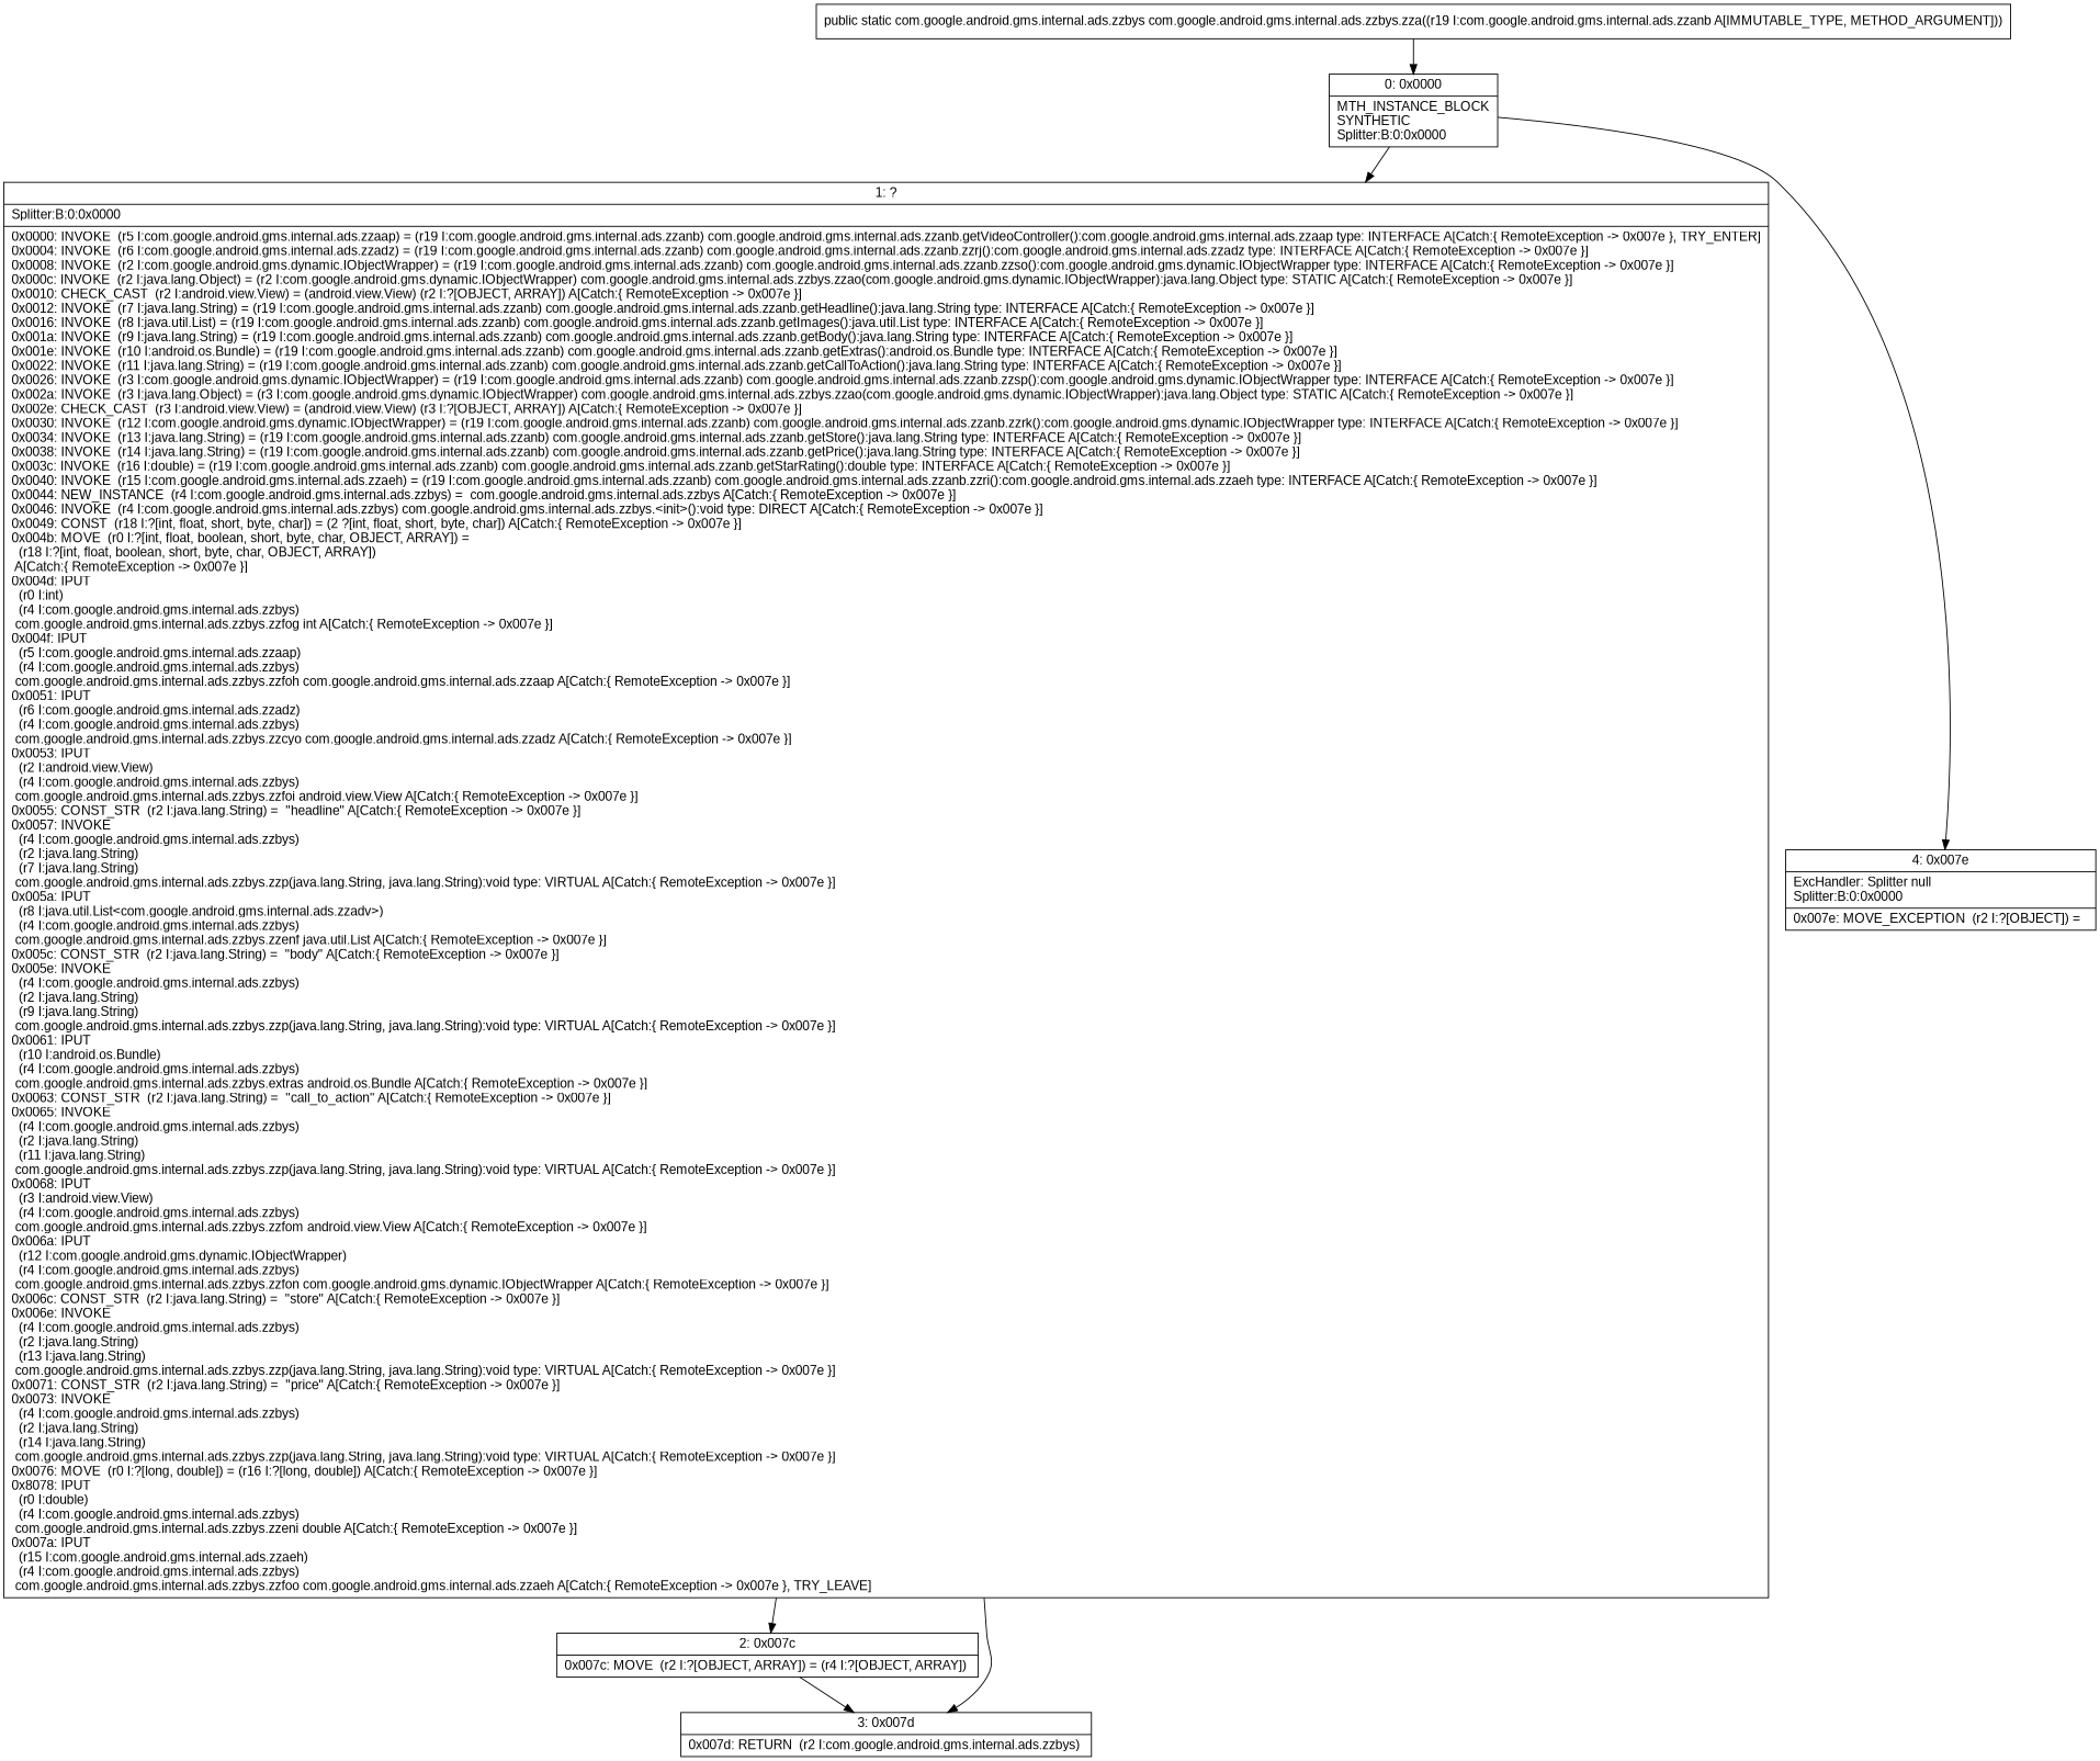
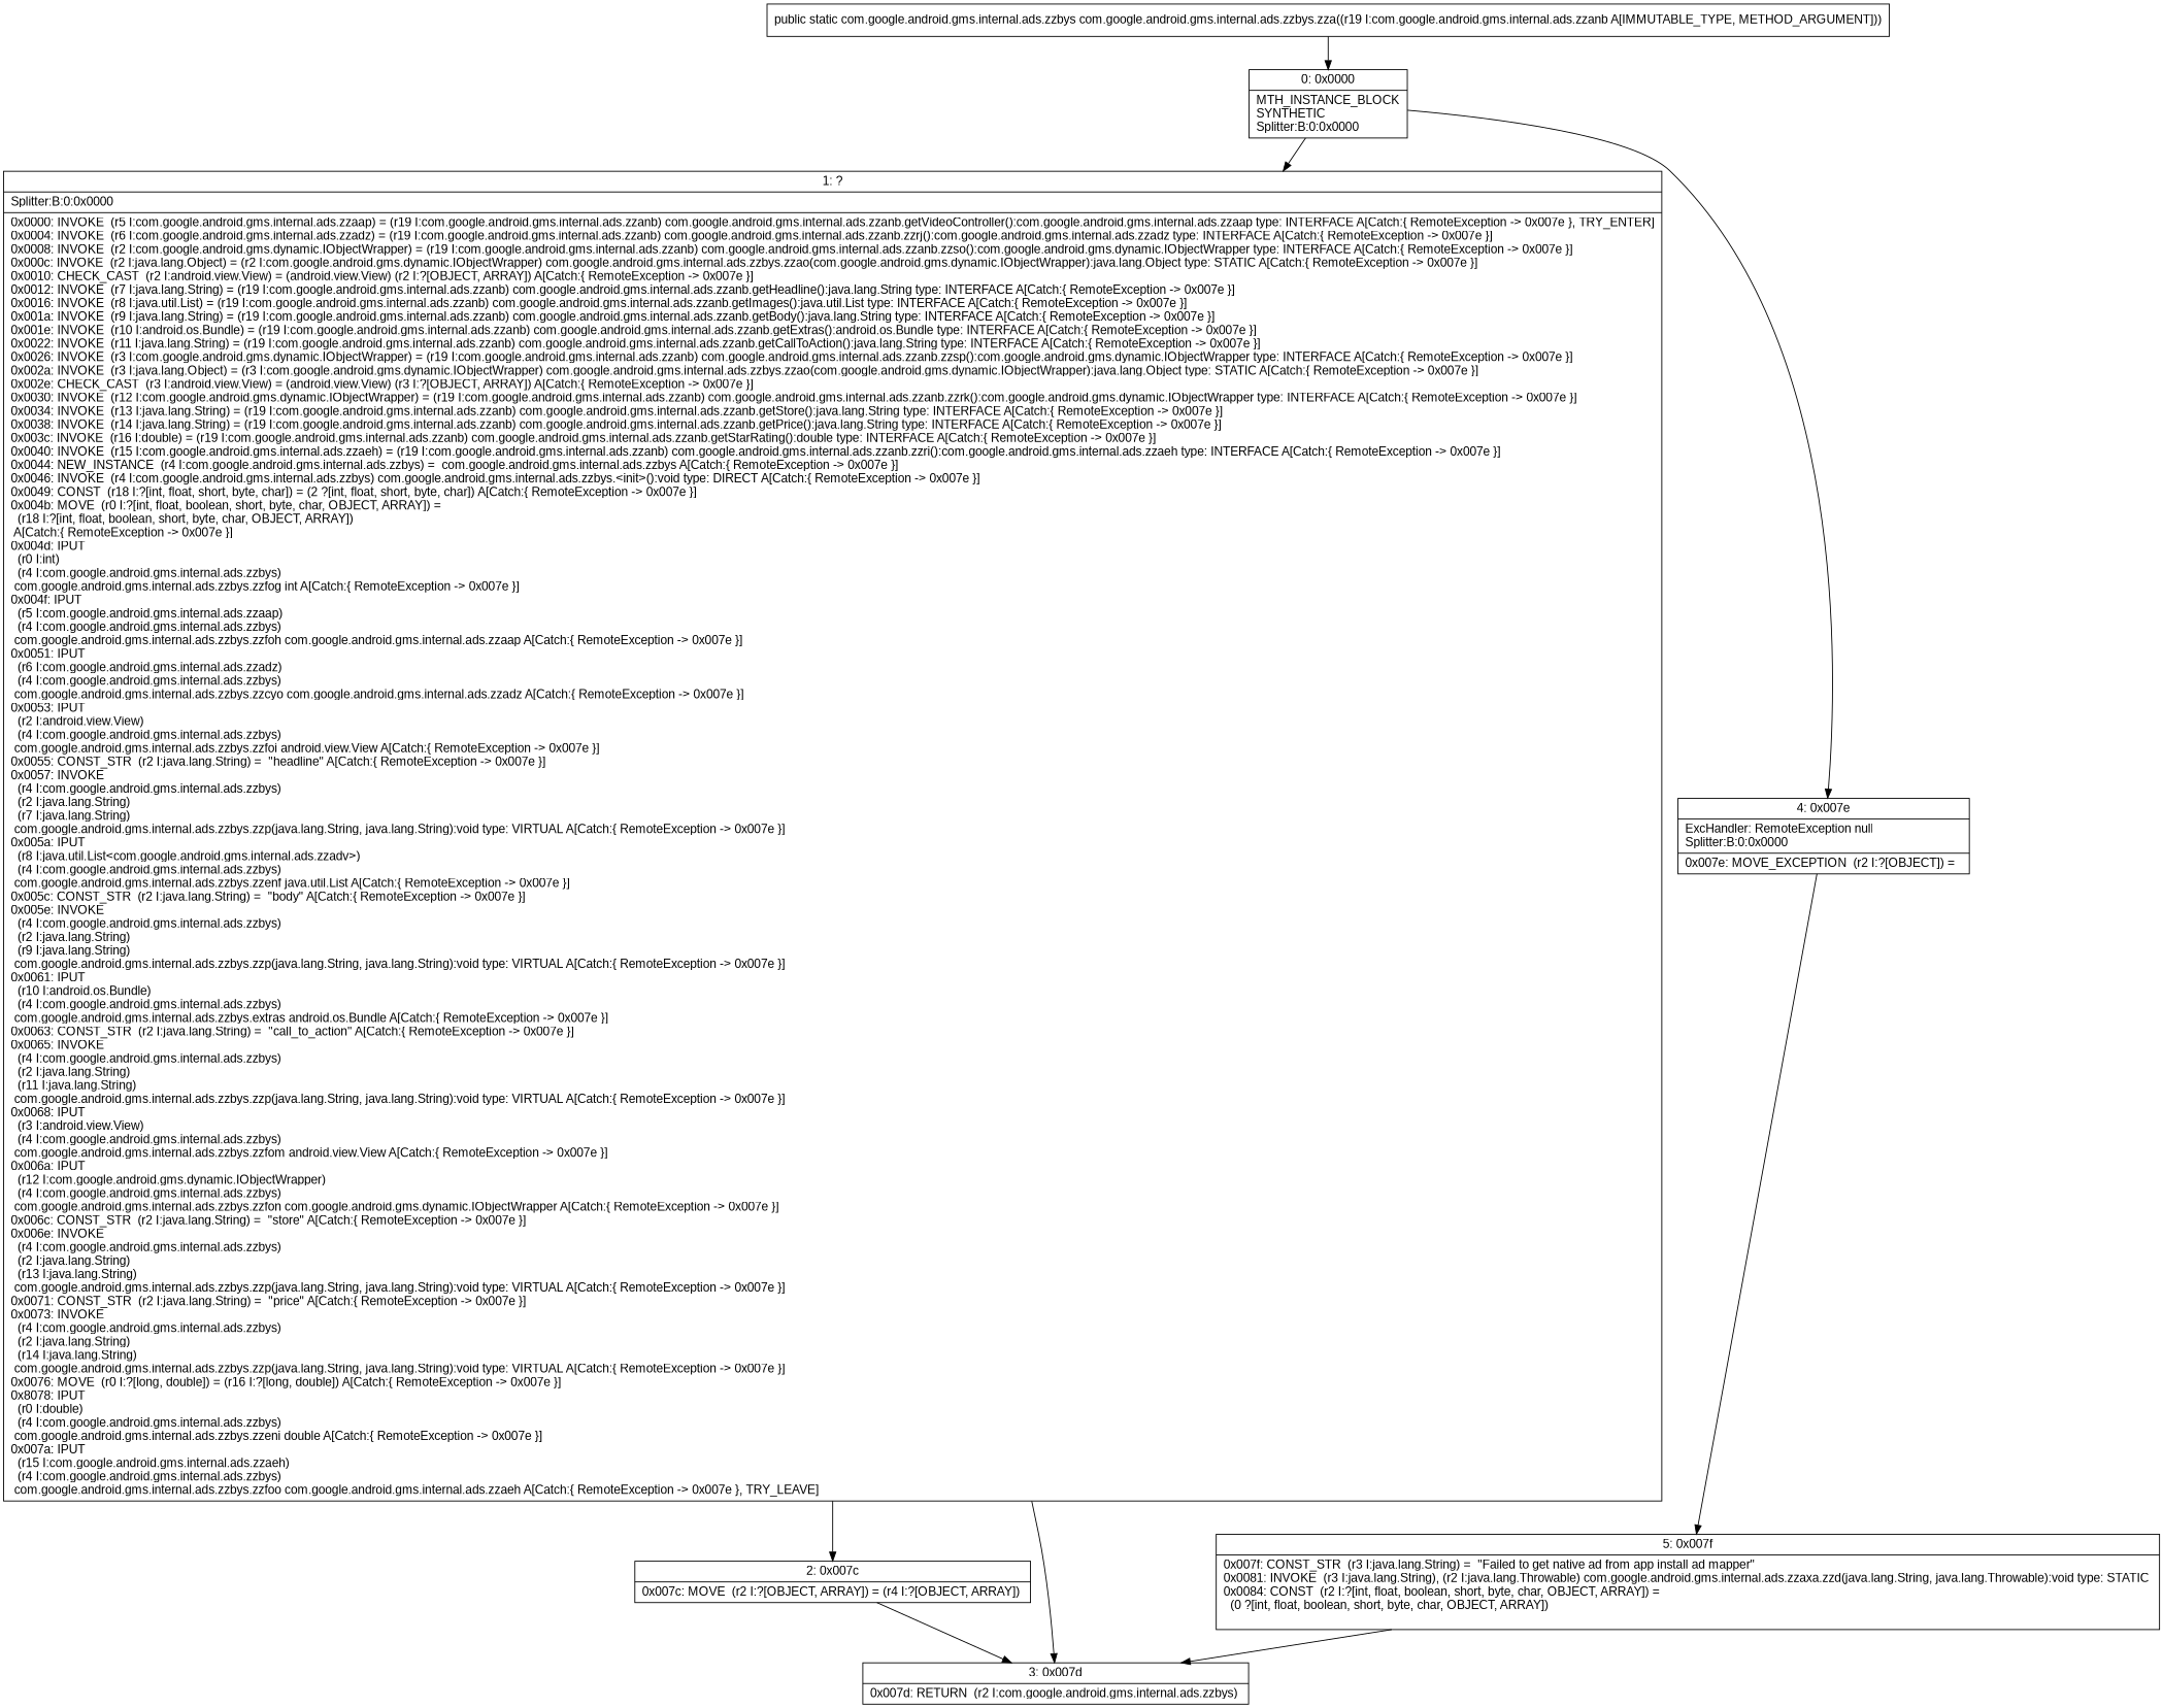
  digraph {
    fontname="Liberation Sans"
    node [fontname="Liberation Sans" shape=record]
    edge [fontname="Liberation Sans"]
    n1 [label="{0\:\ 0x0000|MTH_INSTANCE_BLOCK\lSYNTHETIC\lSplitter:B:0:0x0000\l}"]
    n2 [label="{1\:\ ?|Splitter:B:0:0x0000\l|0x0000: INVOKE  (r5 I:com.google.android.gms.internal.ads.zzaap) = (r19 I:com.google.android.gms.internal.ads.zzanb) com.google.android.gms.internal.ads.zzanb.getVideoController():com.google.android.gms.internal.ads.zzaap type: INTERFACE A[Catch:\{ RemoteException \-\> 0x007e \}, TRY_ENTER]\l0x0004: INVOKE  (r6 I:com.google.android.gms.internal.ads.zzadz) = (r19 I:com.google.android.gms.internal.ads.zzanb) com.google.android.gms.internal.ads.zzanb.zzrj():com.google.android.gms.internal.ads.zzadz type: INTERFACE A[Catch:\{ RemoteException \-\> 0x007e \}]\l0x0008: INVOKE  (r2 I:com.google.android.gms.dynamic.IObjectWrapper) = (r19 I:com.google.android.gms.internal.ads.zzanb) com.google.android.gms.internal.ads.zzanb.zzso():com.google.android.gms.dynamic.IObjectWrapper type: INTERFACE A[Catch:\{ RemoteException \-\> 0x007e \}]\l0x000c: INVOKE  (r2 I:java.lang.Object) = (r2 I:com.google.android.gms.dynamic.IObjectWrapper) com.google.android.gms.internal.ads.zzbys.zzao(com.google.android.gms.dynamic.IObjectWrapper):java.lang.Object type: STATIC A[Catch:\{ RemoteException \-\> 0x007e \}]\l0x0010: CHECK_CAST  (r2 I:android.view.View) = (android.view.View) (r2 I:?[OBJECT, ARRAY]) A[Catch:\{ RemoteException \-\> 0x007e \}]\l0x0012: INVOKE  (r7 I:java.lang.String) = (r19 I:com.google.android.gms.internal.ads.zzanb) com.google.android.gms.internal.ads.zzanb.getHeadline():java.lang.String type: INTERFACE A[Catch:\{ RemoteException \-\> 0x007e \}]\l0x0016: INVOKE  (r8 I:java.util.List) = (r19 I:com.google.android.gms.internal.ads.zzanb) com.google.android.gms.internal.ads.zzanb.getImages():java.util.List type: INTERFACE A[Catch:\{ RemoteException \-\> 0x007e \}]\l0x001a: INVOKE  (r9 I:java.lang.String) = (r19 I:com.google.android.gms.internal.ads.zzanb) com.google.android.gms.internal.ads.zzanb.getBody():java.lang.String type: INTERFACE A[Catch:\{ RemoteException \-\> 0x007e \}]\l0x001e: INVOKE  (r10 I:android.os.Bundle) = (r19 I:com.google.android.gms.internal.ads.zzanb) com.google.android.gms.internal.ads.zzanb.getExtras():android.os.Bundle type: INTERFACE A[Catch:\{ RemoteException \-\> 0x007e \}]\l0x0022: INVOKE  (r11 I:java.lang.String) = (r19 I:com.google.android.gms.internal.ads.zzanb) com.google.android.gms.internal.ads.zzanb.getCallToAction():java.lang.String type: INTERFACE A[Catch:\{ RemoteException \-\> 0x007e \}]\l0x0026: INVOKE  (r3 I:com.google.android.gms.dynamic.IObjectWrapper) = (r19 I:com.google.android.gms.internal.ads.zzanb) com.google.android.gms.internal.ads.zzanb.zzsp():com.google.android.gms.dynamic.IObjectWrapper type: INTERFACE A[Catch:\{ RemoteException \-\> 0x007e \}]\l0x002a: INVOKE  (r3 I:java.lang.Object) = (r3 I:com.google.android.gms.dynamic.IObjectWrapper) com.google.android.gms.internal.ads.zzbys.zzao(com.google.android.gms.dynamic.IObjectWrapper):java.lang.Object type: STATIC A[Catch:\{ RemoteException \-\> 0x007e \}]\l0x002e: CHECK_CAST  (r3 I:android.view.View) = (android.view.View) (r3 I:?[OBJECT, ARRAY]) A[Catch:\{ RemoteException \-\> 0x007e \}]\l0x0030: INVOKE  (r12 I:com.google.android.gms.dynamic.IObjectWrapper) = (r19 I:com.google.android.gms.internal.ads.zzanb) com.google.android.gms.internal.ads.zzanb.zzrk():com.google.android.gms.dynamic.IObjectWrapper type: INTERFACE A[Catch:\{ RemoteException \-\> 0x007e \}]\l0x0034: INVOKE  (r13 I:java.lang.String) = (r19 I:com.google.android.gms.internal.ads.zzanb) com.google.android.gms.internal.ads.zzanb.getStore():java.lang.String type: INTERFACE A[Catch:\{ RemoteException \-\> 0x007e \}]\l0x0038: INVOKE  (r14 I:java.lang.String) = (r19 I:com.google.android.gms.internal.ads.zzanb) com.google.android.gms.internal.ads.zzanb.getPrice():java.lang.String type: INTERFACE A[Catch:\{ RemoteException \-\> 0x007e \}]\l0x003c: INVOKE  (r16 I:double) = (r19 I:com.google.android.gms.internal.ads.zzanb) com.google.android.gms.internal.ads.zzanb.getStarRating():double type: INTERFACE A[Catch:\{ RemoteException \-\> 0x007e \}]\l0x0040: INVOKE  (r15 I:com.google.android.gms.internal.ads.zzaeh) = (r19 I:com.google.android.gms.internal.ads.zzanb) com.google.android.gms.internal.ads.zzanb.zzri():com.google.android.gms.internal.ads.zzaeh type: INTERFACE A[Catch:\{ RemoteException \-\> 0x007e \}]\l0x0044: NEW_INSTANCE  (r4 I:com.google.android.gms.internal.ads.zzbys) =  com.google.android.gms.internal.ads.zzbys A[Catch:\{ RemoteException \-\> 0x007e \}]\l0x0046: INVOKE  (r4 I:com.google.android.gms.internal.ads.zzbys) com.google.android.gms.internal.ads.zzbys.\<init\>():void type: DIRECT A[Catch:\{ RemoteException \-\> 0x007e \}]\l0x0049: CONST  (r18 I:?[int, float, short, byte, char]) = (2 ?[int, float, short, byte, char]) A[Catch:\{ RemoteException \-\> 0x007e \}]\l0x004b: MOVE  (r0 I:?[int, float, boolean, short, byte, char, OBJECT, ARRAY]) = \l  (r18 I:?[int, float, boolean, short, byte, char, OBJECT, ARRAY])\l A[Catch:\{ RemoteException \-\> 0x007e \}]\l0x004d: IPUT  \l  (r0 I:int)\l  (r4 I:com.google.android.gms.internal.ads.zzbys)\l com.google.android.gms.internal.ads.zzbys.zzfog int A[Catch:\{ RemoteException \-\> 0x007e \}]\l0x004f: IPUT  \l  (r5 I:com.google.android.gms.internal.ads.zzaap)\l  (r4 I:com.google.android.gms.internal.ads.zzbys)\l com.google.android.gms.internal.ads.zzbys.zzfoh com.google.android.gms.internal.ads.zzaap A[Catch:\{ RemoteException \-\> 0x007e \}]\l0x0051: IPUT  \l  (r6 I:com.google.android.gms.internal.ads.zzadz)\l  (r4 I:com.google.android.gms.internal.ads.zzbys)\l com.google.android.gms.internal.ads.zzbys.zzcyo com.google.android.gms.internal.ads.zzadz A[Catch:\{ RemoteException \-\> 0x007e \}]\l0x0053: IPUT  \l  (r2 I:android.view.View)\l  (r4 I:com.google.android.gms.internal.ads.zzbys)\l com.google.android.gms.internal.ads.zzbys.zzfoi android.view.View A[Catch:\{ RemoteException \-\> 0x007e \}]\l0x0055: CONST_STR  (r2 I:java.lang.String) =  \"headline\" A[Catch:\{ RemoteException \-\> 0x007e \}]\l0x0057: INVOKE  \l  (r4 I:com.google.android.gms.internal.ads.zzbys)\l  (r2 I:java.lang.String)\l  (r7 I:java.lang.String)\l com.google.android.gms.internal.ads.zzbys.zzp(java.lang.String, java.lang.String):void type: VIRTUAL A[Catch:\{ RemoteException \-\> 0x007e \}]\l0x005a: IPUT  \l  (r8 I:java.util.List\<com.google.android.gms.internal.ads.zzadv\>)\l  (r4 I:com.google.android.gms.internal.ads.zzbys)\l com.google.android.gms.internal.ads.zzbys.zzenf java.util.List A[Catch:\{ RemoteException \-\> 0x007e \}]\l0x005c: CONST_STR  (r2 I:java.lang.String) =  \"body\" A[Catch:\{ RemoteException \-\> 0x007e \}]\l0x005e: INVOKE  \l  (r4 I:com.google.android.gms.internal.ads.zzbys)\l  (r2 I:java.lang.String)\l  (r9 I:java.lang.String)\l com.google.android.gms.internal.ads.zzbys.zzp(java.lang.String, java.lang.String):void type: VIRTUAL A[Catch:\{ RemoteException \-\> 0x007e \}]\l0x0061: IPUT  \l  (r10 I:android.os.Bundle)\l  (r4 I:com.google.android.gms.internal.ads.zzbys)\l com.google.android.gms.internal.ads.zzbys.extras android.os.Bundle A[Catch:\{ RemoteException \-\> 0x007e \}]\l0x0063: CONST_STR  (r2 I:java.lang.String) =  \"call_to_action\" A[Catch:\{ RemoteException \-\> 0x007e \}]\l0x0065: INVOKE  \l  (r4 I:com.google.android.gms.internal.ads.zzbys)\l  (r2 I:java.lang.String)\l  (r11 I:java.lang.String)\l com.google.android.gms.internal.ads.zzbys.zzp(java.lang.String, java.lang.String):void type: VIRTUAL A[Catch:\{ RemoteException \-\> 0x007e \}]\l0x0068: IPUT  \l  (r3 I:android.view.View)\l  (r4 I:com.google.android.gms.internal.ads.zzbys)\l com.google.android.gms.internal.ads.zzbys.zzfom android.view.View A[Catch:\{ RemoteException \-\> 0x007e \}]\l0x006a: IPUT  \l  (r12 I:com.google.android.gms.dynamic.IObjectWrapper)\l  (r4 I:com.google.android.gms.internal.ads.zzbys)\l com.google.android.gms.internal.ads.zzbys.zzfon com.google.android.gms.dynamic.IObjectWrapper A[Catch:\{ RemoteException \-\> 0x007e \}]\l0x006c: CONST_STR  (r2 I:java.lang.String) =  \"store\" A[Catch:\{ RemoteException \-\> 0x007e \}]\l0x006e: INVOKE  \l  (r4 I:com.google.android.gms.internal.ads.zzbys)\l  (r2 I:java.lang.String)\l  (r13 I:java.lang.String)\l com.google.android.gms.internal.ads.zzbys.zzp(java.lang.String, java.lang.String):void type: VIRTUAL A[Catch:\{ RemoteException \-\> 0x007e \}]\l0x0071: CONST_STR  (r2 I:java.lang.String) =  \"price\" A[Catch:\{ RemoteException \-\> 0x007e \}]\l0x0073: INVOKE  \l  (r4 I:com.google.android.gms.internal.ads.zzbys)\l  (r2 I:java.lang.String)\l  (r14 I:java.lang.String)\l com.google.android.gms.internal.ads.zzbys.zzp(java.lang.String, java.lang.String):void type: VIRTUAL A[Catch:\{ RemoteException \-\> 0x007e \}]\l0x0076: MOVE  (r0 I:?[long, double]) = (r16 I:?[long, double]) A[Catch:\{ RemoteException \-\> 0x007e \}]\l0x8078: IPUT  \l  (r0 I:double)\l  (r4 I:com.google.android.gms.internal.ads.zzbys)\l com.google.android.gms.internal.ads.zzbys.zzeni double A[Catch:\{ RemoteException \-\> 0x007e \}]\l0x007a: IPUT  \l  (r15 I:com.google.android.gms.internal.ads.zzaeh)\l  (r4 I:com.google.android.gms.internal.ads.zzbys)\l com.google.android.gms.internal.ads.zzbys.zzfoo com.google.android.gms.internal.ads.zzaeh A[Catch:\{ RemoteException \-\> 0x007e \}, TRY_LEAVE]\l}"]
-   n3 [label="{4\:\ 0x007e|ExcHandler: Splitter null\lSplitter:B:0:0x0000\l|0x007e: MOVE_EXCEPTION  (r2 I:?[OBJECT]) =  \l}"]
+   n3 [label="{4\:\ 0x007e|ExcHandler: RemoteException null\lSplitter:B:0:0x0000\l|0x007e: MOVE_EXCEPTION  (r2 I:?[OBJECT]) =  \l}"]
    n4 [label="{2\:\ 0x007c|0x007c: MOVE  (r2 I:?[OBJECT, ARRAY]) = (r4 I:?[OBJECT, ARRAY]) \l}"]
    n5 [label="{3\:\ 0x007d|0x007d: RETURN  (r2 I:com.google.android.gms.internal.ads.zzbys) \l}"]
+   n6 [label="{5\:\ 0x007f|0x007f: CONST_STR  (r3 I:java.lang.String) =  \"Failed to get native ad from app install ad mapper\" \l0x0081: INVOKE  (r3 I:java.lang.String), (r2 I:java.lang.Throwable) com.google.android.gms.internal.ads.zzaxa.zzd(java.lang.String, java.lang.Throwable):void type: STATIC \l0x0084: CONST  (r2 I:?[int, float, boolean, short, byte, char, OBJECT, ARRAY]) = \l  (0 ?[int, float, boolean, short, byte, char, OBJECT, ARRAY])\l \l}"]
    n7 [label="{public static com.google.android.gms.internal.ads.zzbys com.google.android.gms.internal.ads.zzbys.zza((r19 I:com.google.android.gms.internal.ads.zzanb A[IMMUTABLE_TYPE, METHOD_ARGUMENT])) }"]
    n1 -> n2
    n1 -> n3
    n2 -> n4
    n2 -> n5
+   n3 -> n6
    n4 -> n5
+   n6 -> n5
    n7 -> n1
  }
